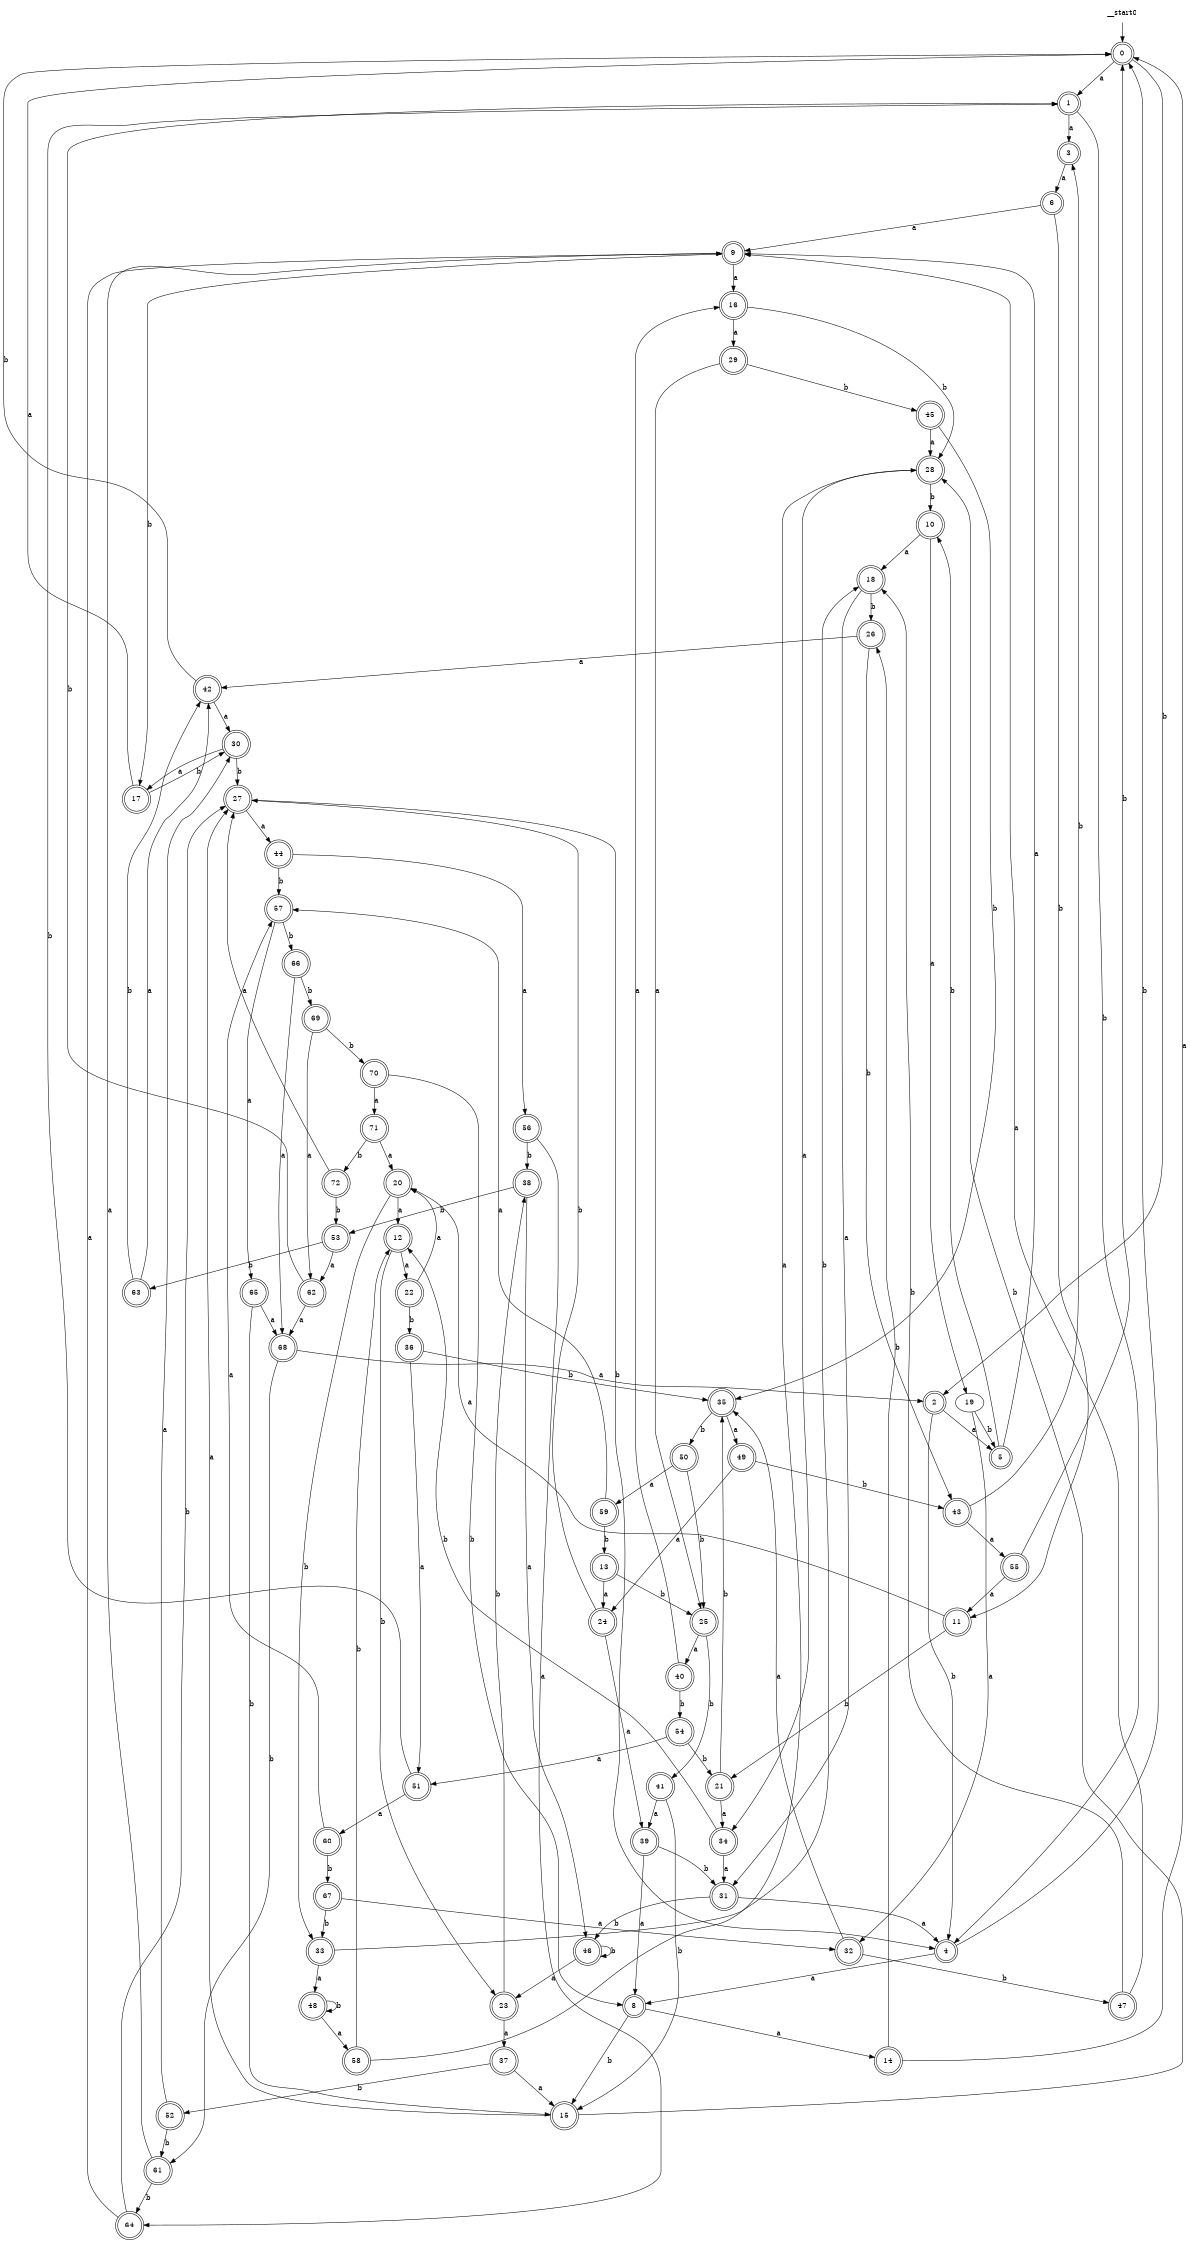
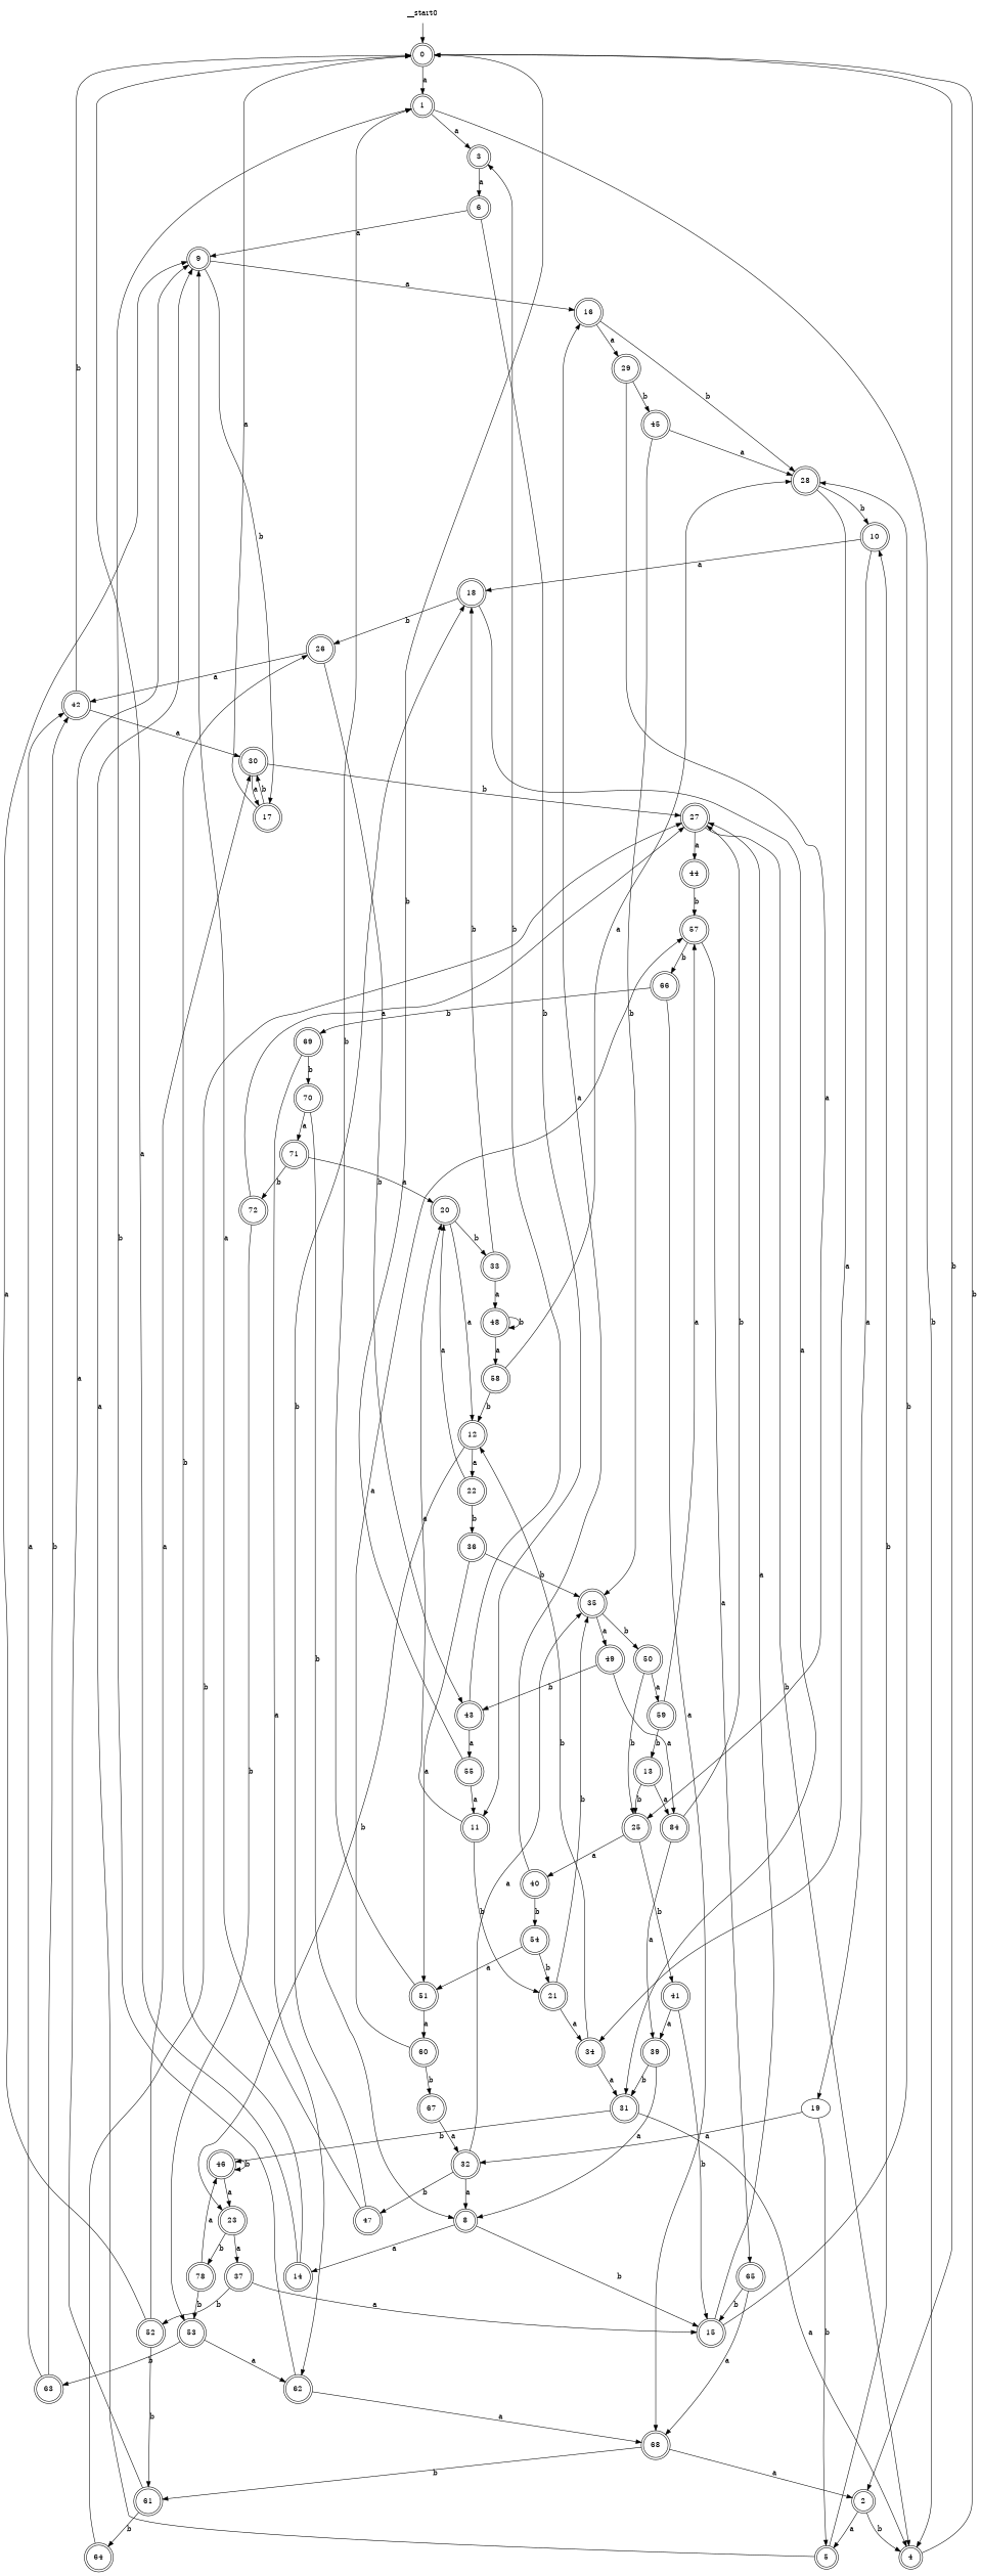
  digraph {
    node [shape=doublecircle]
    __start0 [shape=none]
    0
    1
    2
    3
    4
    5
    6
    8
    9
    10
    11
    14
    15
    16
    17
    18
    19 [shape=""]
    20
    21
    12
    22
    23
    13
-   24
+   24 [label=84]
    25
    26
    27
    28
    29
    30
    31
    32
    33
    34
    35
    36
    37
-   38
+   38 [label=78]
    39
    40
    41
    42
    43
    44
    45
    46
    47
    48
    49
    50
    51
    52
    53
    54
    55
-   56
    57
    58
    59
    60
    61
    62
    63
    64
    65
    66
    67
    68
    69
    70
    71
    72
    __start0 -> 0
    0 -> 1 [label=a]
    0 -> 2 [label=b]
    1 -> 3 [label=a]
    1 -> 4 [label=b]
    2 -> 4 [label=b]
    2 -> 5 [label=a]
    3 -> 6 [label=a]
    4 -> 0 [label=b]
-   4 -> 8 [label=a]
+   32 -> 8 [label=a]
    5 -> 9 [label=a]
    5 -> 10 [label=b]
    6 -> 9 [label=a]
    6 -> 11 [label=b]
    8 -> 14 [label=a]
    8 -> 15 [label=b]
    9 -> 16 [label=a]
    9 -> 17 [label=b]
    10 -> 18 [label=a]
    10 -> 19 [label=a]
    11 -> 20 [label=a]
    11 -> 21 [label=b]
    14 -> 0 [label=a]
    14 -> 26 [label=b]
    15 -> 27 [label=a]
    15 -> 28 [label=b]
    16 -> 28 [label=b]
    16 -> 29 [label=a]
    17 -> 0 [label=a]
    17 -> 30 [label=b]
    18 -> 26 [label=b]
    18 -> 31 [label=a]
    19 -> 5 [label=b]
    19 -> 32 [label=a]
    20 -> 12 [label=a]
    20 -> 33 [label=b]
    21 -> 34 [label=a]
    21 -> 35 [label=b]
    12 -> 22 [label=a]
    12 -> 23 [label=b]
    22 -> 20 [label=a]
    22 -> 36 [label=b]
    23 -> 37 [label=a]
    23 -> 38 [label=b]
    13 -> 24 [label=a]
    13 -> 25 [label=b]
    24 -> 27 [label=b]
    24 -> 39 [label=a]
    25 -> 40 [label=a]
    25 -> 41 [label=b]
    26 -> 42 [label=a]
    26 -> 43 [label=b]
    27 -> 4 [label=b]
    27 -> 44 [label=a]
    28 -> 10 [label=b]
    28 -> 34 [label=a]
    29 -> 25 [label=a]
    29 -> 45 [label=b]
    30 -> 17 [label=a]
    30 -> 27 [label=b]
    31 -> 4 [label=a]
    31 -> 46 [label=b]
    32 -> 35 [label=a]
    32 -> 47 [label=b]
    33 -> 18 [label=b]
    33 -> 48 [label=a]
    34 -> 12 [label=b]
    34 -> 31 [label=a]
    35 -> 49 [label=a]
    35 -> 50 [label=b]
    36 -> 35 [label=b]
    36 -> 51 [label=a]
    37 -> 15 [label=a]
    37 -> 52 [label=b]
    38 -> 46 [label=a]
    38 -> 53 [label=b]
    39 -> 8 [label=a]
    39 -> 31 [label=b]
    40 -> 16 [label=a]
    40 -> 54 [label=b]
    41 -> 15 [label=b]
    41 -> 39 [label=a]
    42 -> 0 [label=b]
    42 -> 30 [label=a]
    43 -> 3 [label=b]
    43 -> 55 [label=a]
-   44 -> 56 [label=a]
    44 -> 57 [label=b]
    45 -> 28 [label=a]
    45 -> 35 [label=b]
    46 -> 23 [label=a]
    46 -> 46 [label=b]
    47 -> 9 [label=a]
    47 -> 18 [label=b]
    48 -> 48 [label=b]
    48 -> 58 [label=a]
    49 -> 24 [label=a]
    49 -> 43 [label=b]
    50 -> 25 [label=b]
    50 -> 59 [label=a]
    51 -> 1 [label=b]
    51 -> 60 [label=a]
    52 -> 30 [label=a]
    52 -> 61 [label=b]
    53 -> 62 [label=a]
    53 -> 63 [label=b]
    54 -> 21 [label=b]
    54 -> 51 [label=a]
    55 -> 0 [label=b]
    55 -> 11 [label=a]
-   56 -> 38 [label=b]
-   56 -> 64 [label=a]
    57 -> 65 [label=a]
    57 -> 66 [label=b]
    58 -> 12 [label=b]
    58 -> 28 [label=a]
    59 -> 13 [label=b]
    59 -> 57 [label=a]
    60 -> 57 [label=a]
    60 -> 67 [label=b]
    61 -> 9 [label=a]
    61 -> 64 [label=b]
    62 -> 1 [label=b]
    62 -> 68 [label=a]
    63 -> 42 [label=a]
    63 -> 42 [label=b]
-   64 -> 9 [label=a]
+   52 -> 9 [label=a]
    64 -> 27 [label=b]
    65 -> 15 [label=b]
    65 -> 68 [label=a]
    66 -> 68 [label=a]
    66 -> 69 [label=b]
    67 -> 32 [label=a]
-   67 -> 33 [label=b]
    68 -> 2 [label=a]
    68 -> 61 [label=b]
    69 -> 62 [label=a]
    69 -> 70 [label=b]
    70 -> 8 [label=b]
    70 -> 71 [label=a]
    71 -> 20 [label=a]
    71 -> 72 [label=b]
    72 -> 27 [label=a]
    72 -> 53 [label=b]
  }
